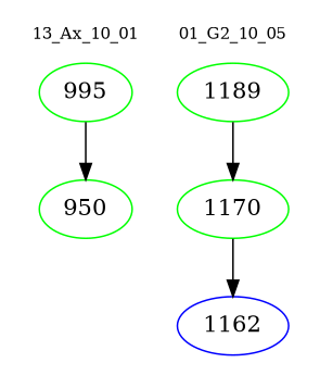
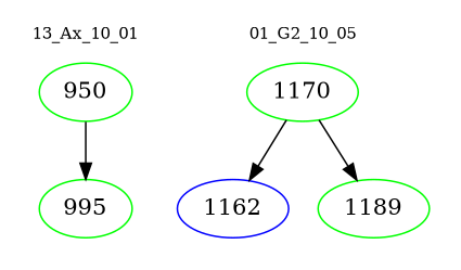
  digraph {
    node [color=green]
    edge [color=black]
    n1 [label=995]
    n2 [label=950]
    n3 [label=1170]
    n4 [color=blue label=1162]
    n5 [label=1189]
    subgraph cluster_1 {
      color=white
      fontsize=10
      label="13_Ax_10_01"
      n1
      n2
    }
    subgraph cluster_2 {
      color=white
      fontsize=10
      label="01_G2_10_05"
      n3
      n4
      n5
    }
-   n1 -> n2
+   n2 -> n1
    n3 -> n4
-   n5 -> n3
+   n3 -> n5
  }
